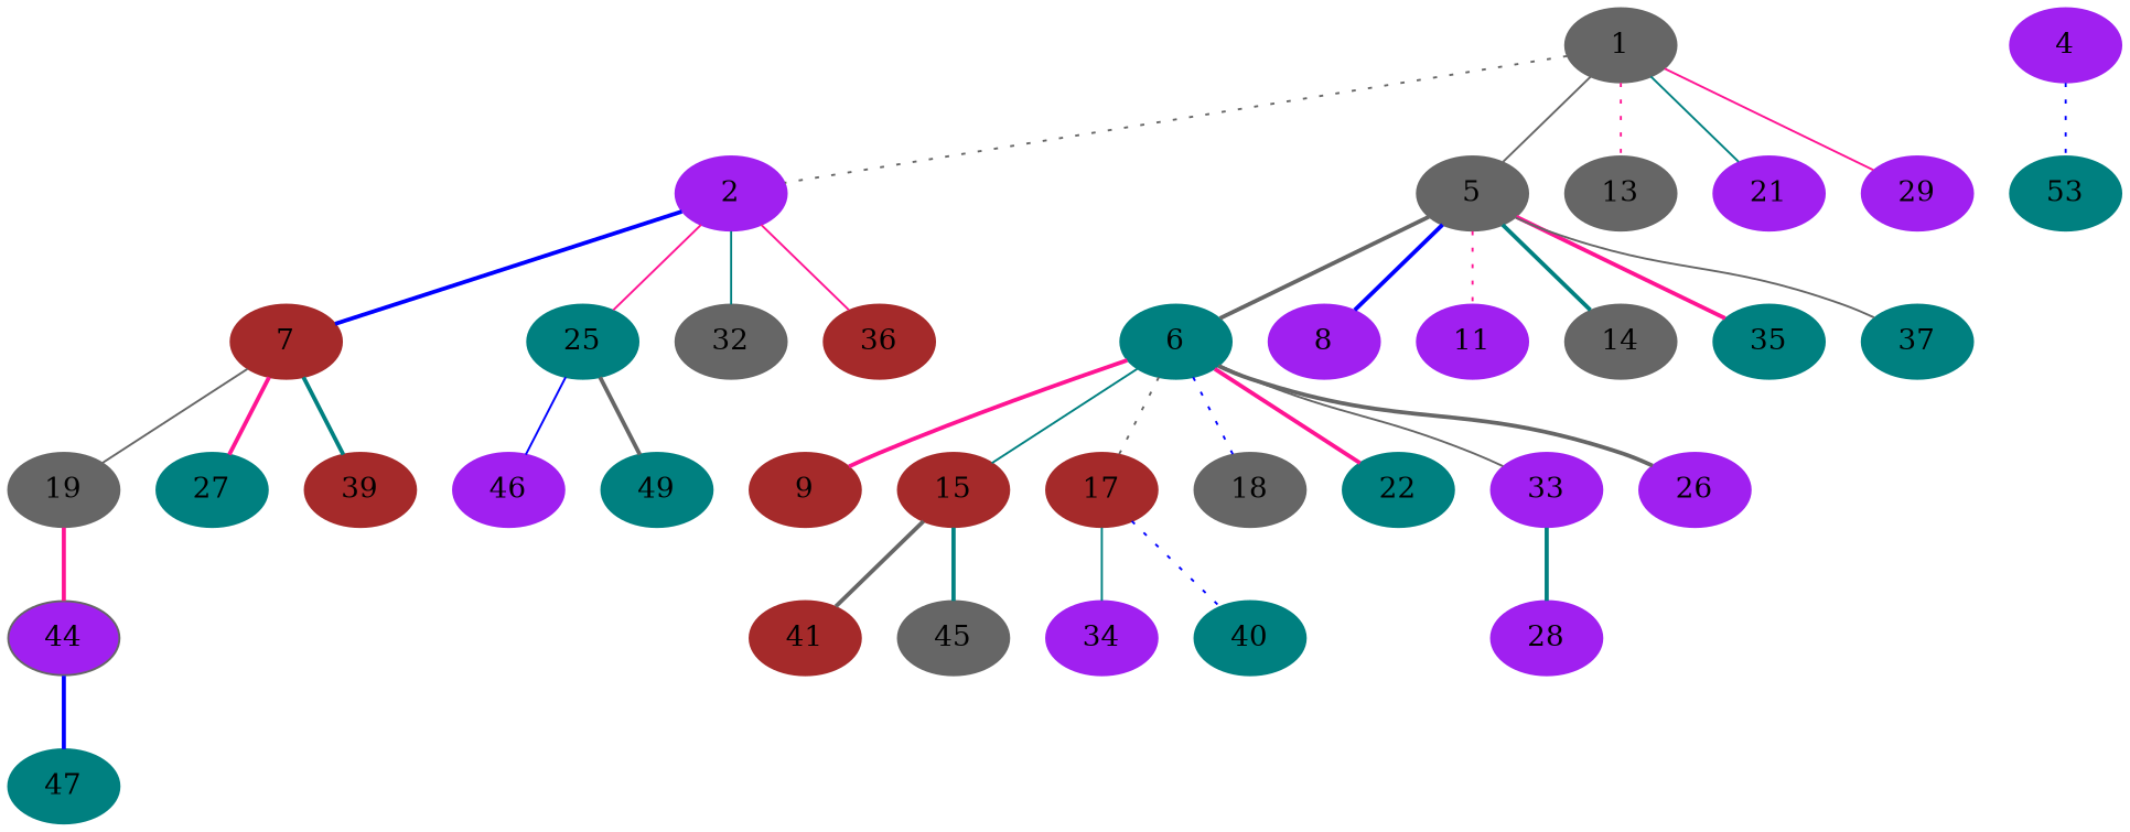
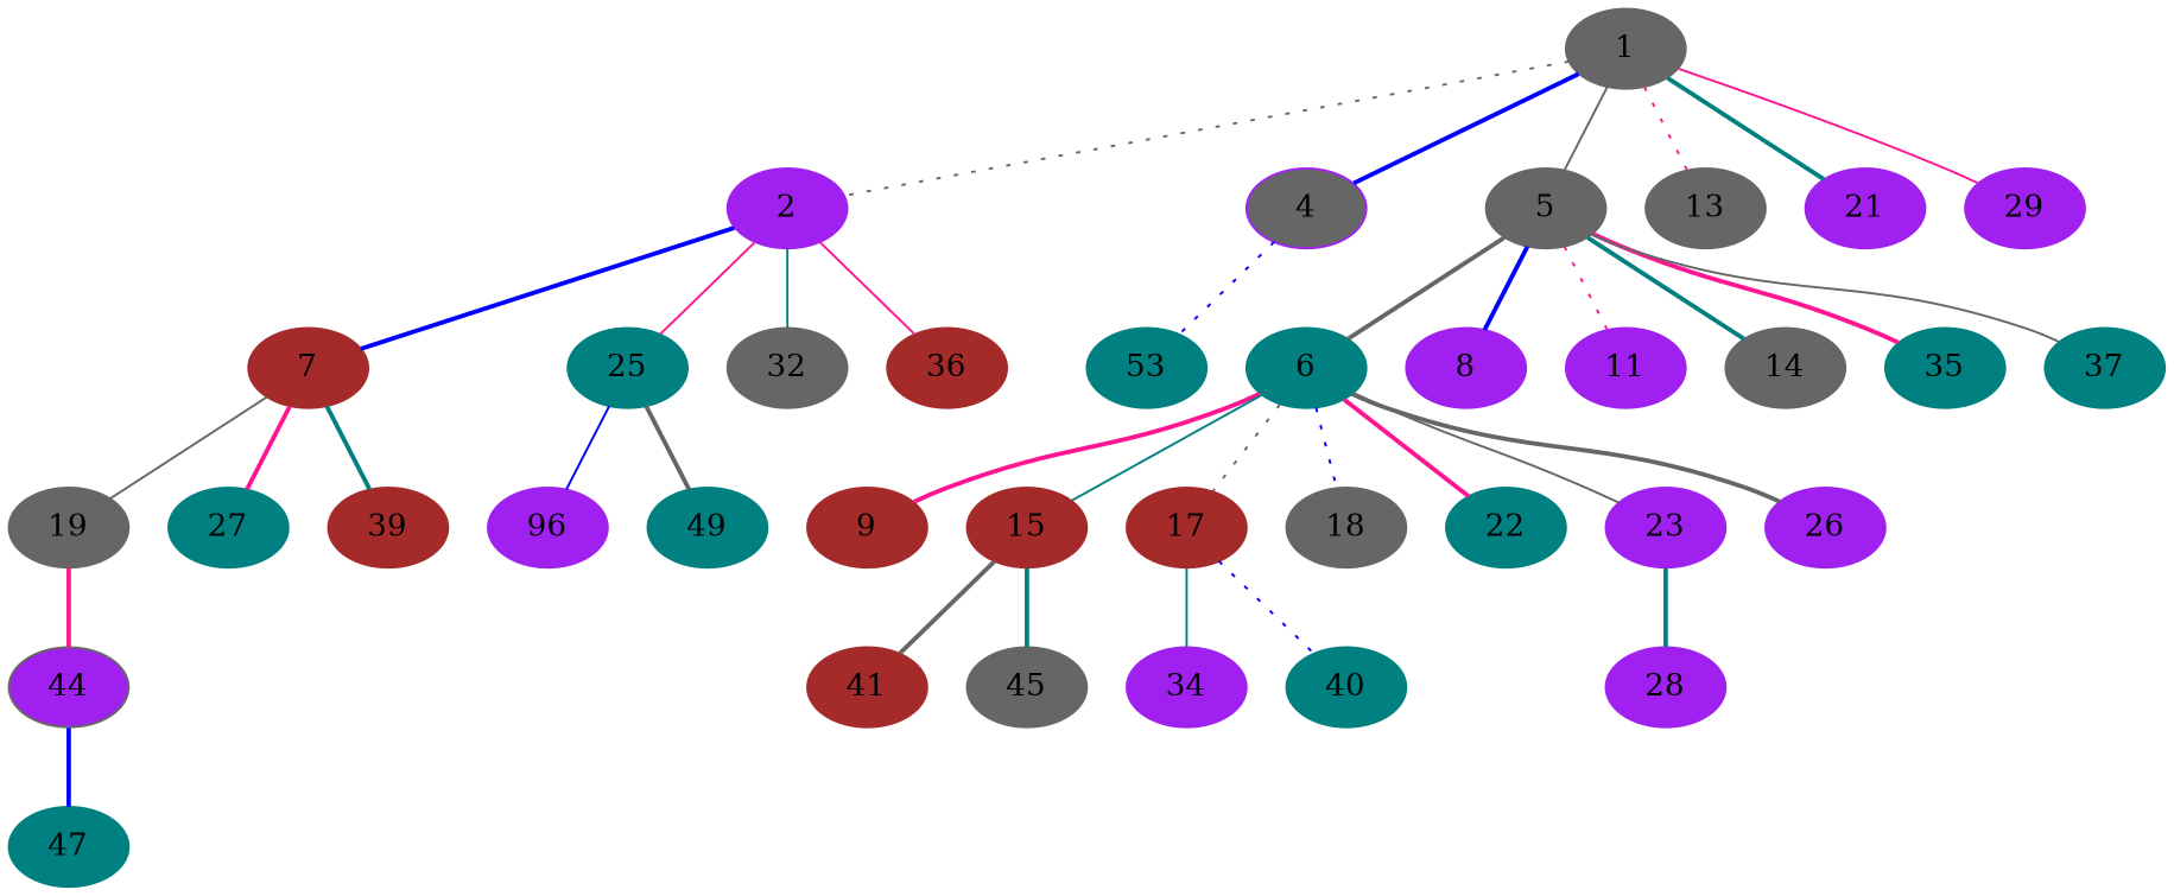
  graph {
    node [color=purple style=filled]
    edge [color=gray40 style=bold]
    1 [color=gray40 super="+10"]
    2 [super="+3"]
-   4 [super="+33"]
+   4 [super="+33" fillcolor=gray40]
    5 [color=gray40 super="+24"]
    13 [color=gray40 super="+48"]
    21
    29
    7 [color=brown super="+16"]
    25 [color=teal super="+43"]
    32 [color=gray40]
    36 [color=brown]
    53 [color=teal]
    6 [color=teal super="+12"]
    8
    11 [super="+20"]
    14 [color=gray40]
    35 [color=teal]
    37 [color=teal]
    19 [color=gray40]
    27 [color=teal]
    39 [color=brown]
-   46
+   46 [label=96]
    49 [color=teal]
    9 [color=brown super="+31"]
    15 [color=brown super="+38"]
    17 [color=brown super="+30"]
    18 [color=gray40]
    22 [color=teal]
-   23 [super="+51" label=33]
+   23 [super="+51"]
    26
    41 [color=brown super="+52"]
    45 [color=gray40]
    34
    40 [color=teal]
    28 [super="+42"]
    44 [color=gray40 fillcolor=purple super="+50"]
    47 [color=teal]
    1 -- 2 [style=dotted]
+   1 -- 4 [color=blue]
    1 -- 5 [style=solid]
    1 -- 13 [color=deeppink style=dotted]
-   1 -- 21 [color=teal style=solid]
+   1 -- 21 [color=teal]
    1 -- 29 [color=deeppink style=solid]
    2 -- 7 [color=blue]
    2 -- 25 [color=deeppink style=solid]
    2 -- 32 [color=teal style=solid]
    2 -- 36 [color=deeppink style=solid]
    4 -- 53 [color=blue style=dotted]
    5 -- 6
    5 -- 8 [color=blue]
    5 -- 11 [color=deeppink style=dotted]
    5 -- 14 [color=teal]
    5 -- 35 [color=deeppink]
    5 -- 37 [style=solid]
    7 -- 19 [style=solid]
    7 -- 27 [color=deeppink]
    7 -- 39 [color=teal]
    25 -- 46 [color=blue style=solid]
    25 -- 49
    6 -- 9 [color=deeppink]
    6 -- 15 [color=teal style=solid]
    6 -- 17 [style=dotted]
    6 -- 18 [color=blue style=dotted]
    6 -- 22 [color=deeppink]
    6 -- 23 [style=solid]
    6 -- 26
    19 -- 44 [color=deeppink]
    15 -- 41
    15 -- 45 [color=teal]
    17 -- 34 [color=teal style=solid]
    17 -- 40 [color=blue style=dotted]
    23 -- 28 [color=teal]
    44 -- 47 [color=blue]
  }
